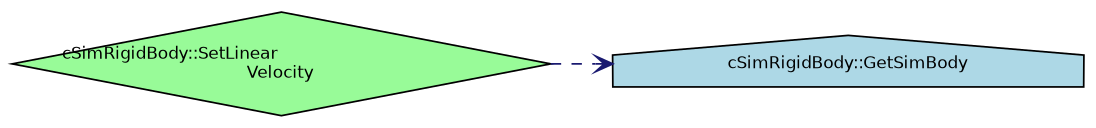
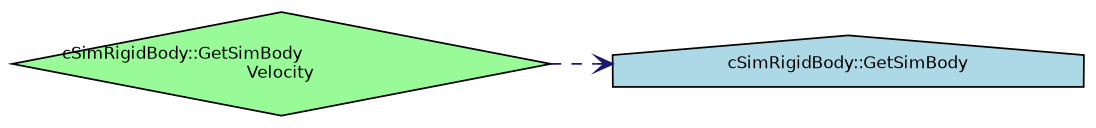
  digraph {
    rankdir=LR
    node [color=black fontname=Helvetica fontsize=10 style=filled]
-   n1 [fillcolor=palegreen fontcolor=black height=0.2 label="cSimRigidBody::SetLinear\lVelocity" shape=diamond width=0.4]
+   n1 [fillcolor=palegreen fontcolor=black height=0.2 label="cSimRigidBody::GetSimBody\lVelocity" shape=diamond width=0.4]
    n2 [fillcolor=lightblue height=0.2 label="cSimRigidBody::GetSimBody" shape=house width=0.4]
    n1 -> n2 [color=midnightblue fontname=Helvetica fontsize=10 labelfontname=Helvetica labelfontsize=10 style=dashed arrowhead=vee]
  }
